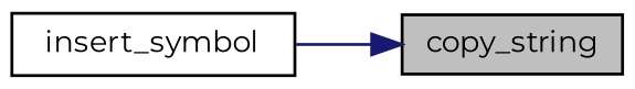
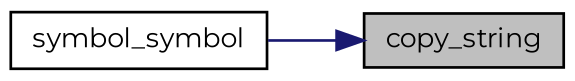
  digraph {
    rankdir=RL
    fontname=Montserrat
    node [color=black fontname=Montserrat fontsize=10 shape=record style=filled]
    n1 [fillcolor=grey75 fontcolor=black height=0.2 label=copy_string width=0.4]
-   n2 [fillcolor=white height=0.2 label=insert_symbol width=0.4]
+   n2 [fillcolor=white height=0.2 label=symbol_symbol width=0.4]
    n1 -> n2 [color=midnightblue dir=back fontname=Montserrat fontsize=10 labelfontname=Helvetica labelfontsize=10 style=solid]
  }
